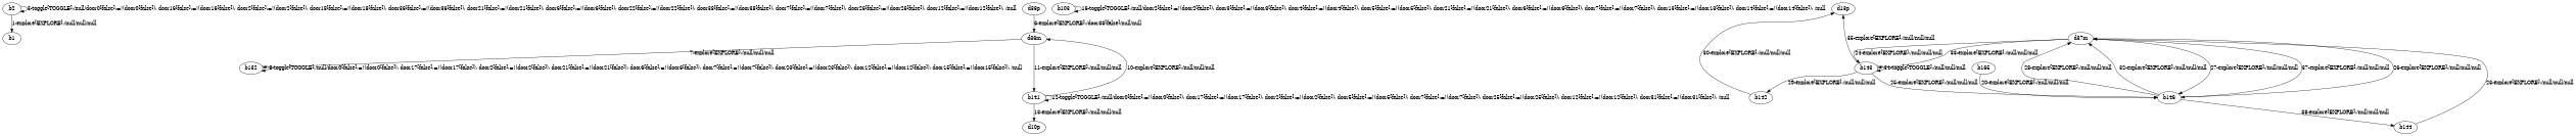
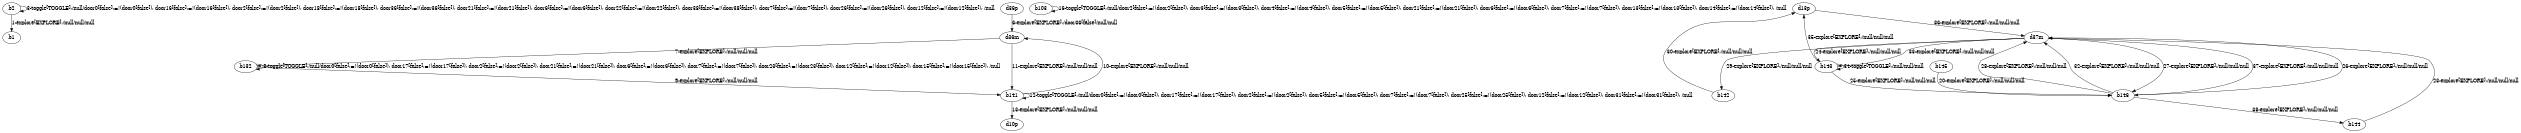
  digraph {
    b2
    b1
    d36p
    d36m
    b132
    n6 [label=b141]
    n7 [label=d10p]
    b103
    d13p
    d37m
-   b145 [label=b165]
+   b145
    b146
    b144
    b143
    b142
    b2 -> b2 [label="3-toggle[TOGGLE];/null/door0[false]:=!(door0[false]); door16[false]:=!(door16[false]); door2[false]:=!(door2[false]); door18[false]:=!(door18[false]); door36[false]:=!(door36[false]); door21[false]:=!(door21[false]); door6[false]:=!(door6[false]); door22[false]:=!(door22[false]); door38[false]:=!(door38[false]); door7[false]:=!(door7[false]); door26[false]:=!(door26[false]); door12[false]:=!(door12[false]); /null"]
    b2 -> b1 [label="1-explore[EXPLORE];/null/null/null"]
    d36p -> d36m [label="6-explore[EXPLORE];/door36[false]/null/null"]
    d36m -> b132 [label="7-explore[EXPLORE];/null/null/null"]
    d36m -> n6 [label="11-explore[EXPLORE];/null/null/null"]
    b132 -> b132 [label="8-toggle[TOGGLE];/null/door0[false]:=!(door0[false]); door17[false]:=!(door17[false]); door2[false]:=!(door2[false]); door21[false]:=!(door21[false]); door6[false]:=!(door6[false]); door7[false]:=!(door7[false]); door23[false]:=!(door23[false]); door12[false]:=!(door12[false]); door15[false]:=!(door15[false]); /null"]
+   b132 -> n6 [label="9-explore[EXPLORE];/null/null/null"]
    n6 -> d36m [label="10-explore[EXPLORE];/null/null/null"]
    n6 -> n6 [label="12-toggle[TOGGLE];/null/door0[false]:=!(door0[false]); door17[false]:=!(door17[false]); door2[false]:=!(door2[false]); door5[false]:=!(door5[false]); door7[false]:=!(door7[false]); door25[false]:=!(door25[false]); door12[false]:=!(door12[false]); door31[false]:=!(door31[false]); /null"]
    n6 -> n7 [label="13-explore[EXPLORE];/null/null/null"]
    b103 -> b103 [label="16-toggle[TOGGLE];/null/door2[false]:=!(door2[false]); door3[false]:=!(door3[false]); door4[false]:=!(door4[false]); door5[false]:=!(door5[false]); door21[false]:=!(door21[false]); door6[false]:=!(door6[false]); door7[false]:=!(door7[false]); door13[false]:=!(door13[false]); door14[false]:=!(door14[false]); /null"]
+   d13p -> d37m [label="36-explore[EXPLORE];/null/null/null"]
    d37m -> b146 [label="27-explore[EXPLORE];/null/null/null"]
    d37m -> b146 [label="37-explore[EXPLORE];/null/null/null"]
    d37m -> b143 [label="24-explore[EXPLORE];/null/null/null"]
    d37m -> b143 [label="33-explore[EXPLORE];/null/null/null"]
-   b143 -> b142 [label="29-explore[EXPLORE];/null/null/null"]
+   d37m -> b142 [label="29-explore[EXPLORE];/null/null/null"]
    b145 -> b146 [label="20-explore[EXPLORE];/null/null/null"]
    b146 -> d37m [label="26-explore[EXPLORE];/null/null/null"]
    b146 -> d37m [label="28-explore[EXPLORE];/null/null/null"]
    b146 -> d37m [label="32-explore[EXPLORE];/null/null/null"]
    b146 -> b144 [label="38-explore[EXPLORE];/null/null/null"]
    b144 -> d37m [label="23-explore[EXPLORE];/null/null/null"]
    b143 -> d13p [label="35-explore[EXPLORE];/null/null/null"]
    b143 -> b146 [label="25-explore[EXPLORE];/null/null/null"]
    b143 -> b143 [label="34-toggle[TOGGLE];/null/null/null"]
    b142 -> d13p [label="30-explore[EXPLORE];/null/null/null"]
  }
